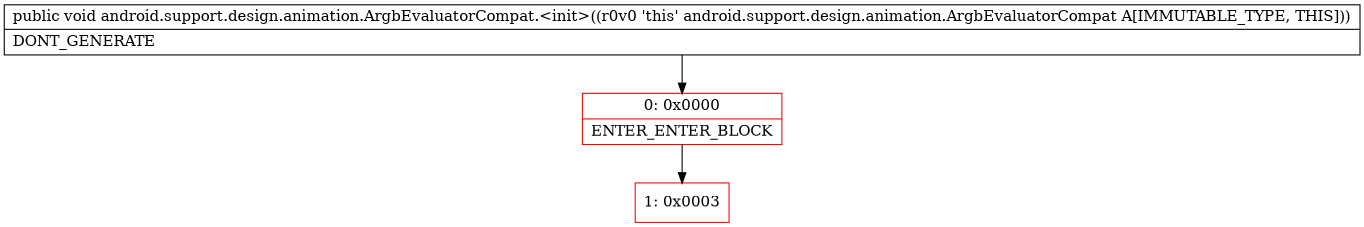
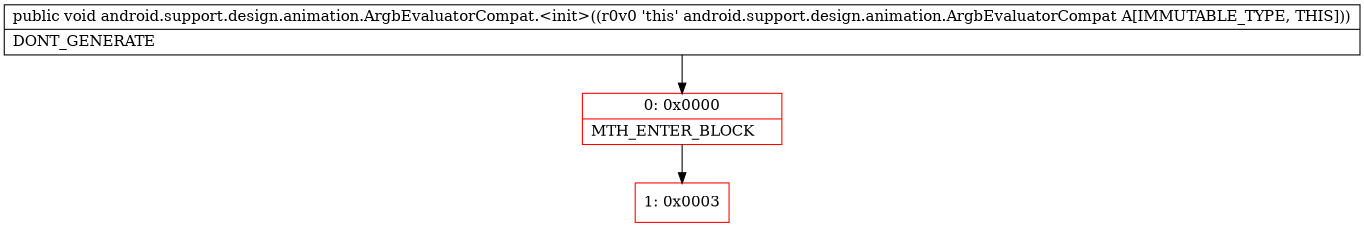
  digraph {
    node [color=red shape=record]
-   n1 [label="{0\:\ 0x0000|ENTER_ENTER_BLOCK\l}"]
+   n1 [label="{0\:\ 0x0000|MTH_ENTER_BLOCK\l}"]
    n2 [label="{1\:\ 0x0003}"]
    n3 [label="{public void android.support.design.animation.ArgbEvaluatorCompat.\<init\>((r0v0 'this' android.support.design.animation.ArgbEvaluatorCompat A[IMMUTABLE_TYPE, THIS]))  | DONT_GENERATE\l}" color=""]
    subgraph cluster_1 {
      label="R(0)"
    }
    n1 -> n2
    n3 -> n1
  }
